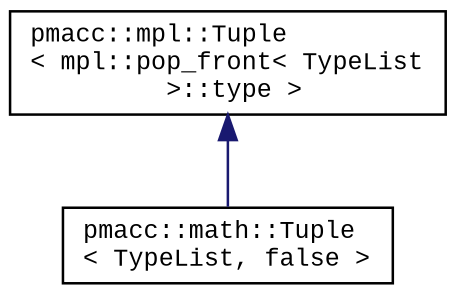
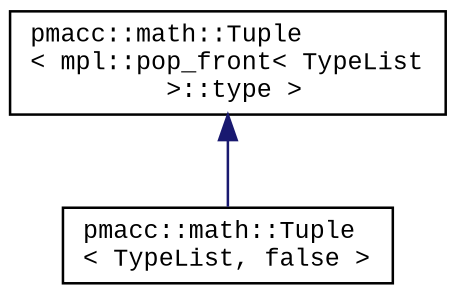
  digraph {
    rankdir=TB
    fontname="Liberation Mono"
    node [color=black fillcolor=white fontname="Liberation Mono" fontsize=10 shape=record style=filled]
-   n1 [height=0.2 label="pmacc::mpl::Tuple\l\< mpl::pop_front\< TypeList\l \>::type \>" width=0.4]
+   n1 [height=0.2 label="pmacc::math::Tuple\l\< mpl::pop_front\< TypeList\l \>::type \>" width=0.4]
    n2 [height=0.2 label="pmacc::math::Tuple\l\< TypeList, false \>" width=0.4]
    n1 -> n2 [color=midnightblue dir=back fontname="Liberation Mono" fontsize=10 labelfontname=Helvetica labelfontsize=10 style=solid]
  }
